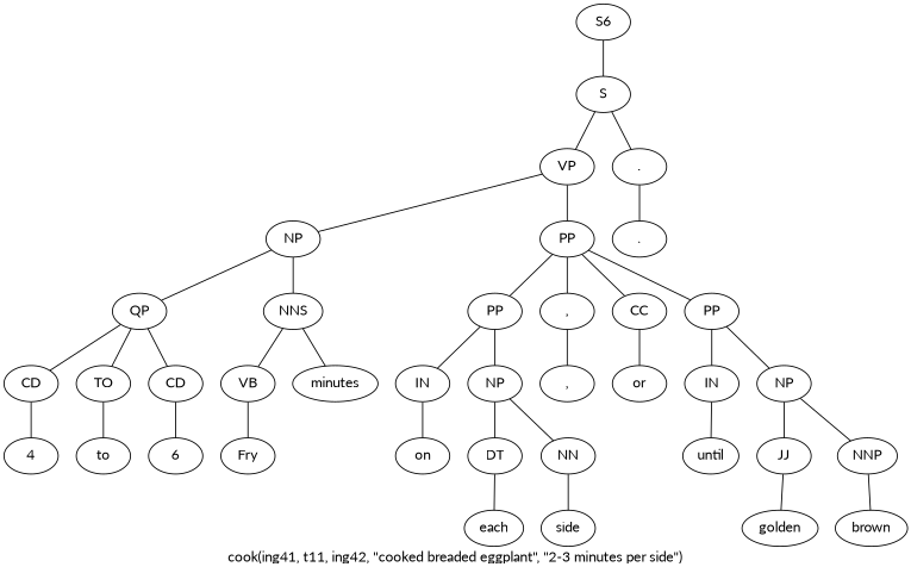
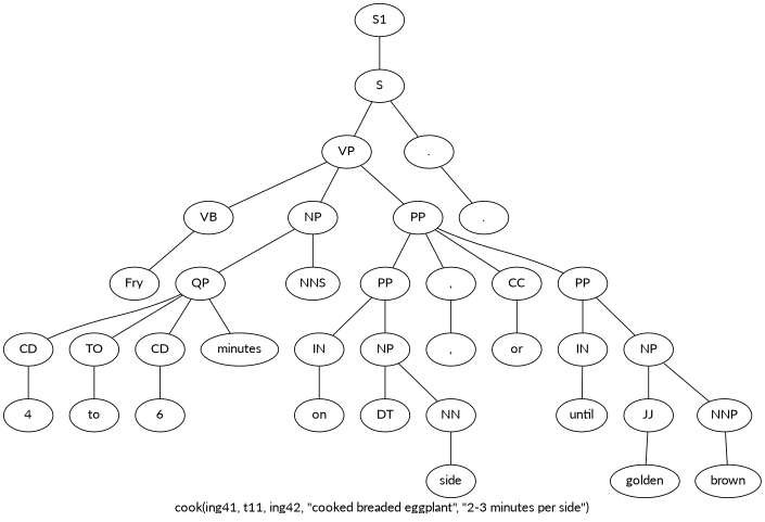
  graph {
    fontname=Lato
    label="cook(ing41, t11, ing42, \"cooked breaded eggplant\", \"2-3 minutes per side\")"
    node [fontname=Lato]
    edge [fontname=Lato]
-   n1 [label=S6]
+   n1 [label=S1]
    n2 [label=S]
    n3 [label=VP]
    n4 [label="."]
    n5 [label=VB]
    n6 [label=NP]
    n7 [label=PP]
    n8 [label="."]
    n9 [label=Fry]
    n10 [label=QP]
    n11 [label=NNS]
    n12 [label=PP]
    n13 [label=","]
    n14 [label=CC]
    n15 [label=PP]
    n16 [label=CD]
    n17 [label=TO]
    n18 [label=CD]
    n19 [label=minutes]
    n20 [label=4]
    n21 [label=to]
    n22 [label=6]
    n23 [label=IN]
    n24 [label=NP]
    n25 [label=","]
    n26 [label=or]
    n27 [label=IN]
    n28 [label=NP]
    n29 [label=on]
    n30 [label=DT]
    n31 [label=NN]
-   n32 [label=each]
    n33 [label=side]
    n34 [label=until]
    n35 [label=JJ]
    n36 [label=NNP]
    n37 [label=golden]
    n38 [label=brown]
    n1 -- n2
    n2 -- n3
    n2 -- n4
-   n11 -- n5
+   n3 -- n5
    n3 -- n6
    n3 -- n7
    n4 -- n8
    n5 -- n9
    n6 -- n10
    n6 -- n11
    n7 -- n12
    n7 -- n13
    n7 -- n14
    n7 -- n15
    n10 -- n16
    n10 -- n17
    n10 -- n18
-   n11 -- n19
+   n10 -- n19
    n12 -- n23
    n12 -- n24
    n13 -- n25
    n14 -- n26
    n15 -- n27
    n15 -- n28
    n16 -- n20
    n17 -- n21
    n18 -- n22
    n23 -- n29
    n24 -- n30
    n24 -- n31
    n27 -- n34
    n28 -- n35
    n28 -- n36
-   n30 -- n32
    n31 -- n33
    n35 -- n37
    n36 -- n38
  }
